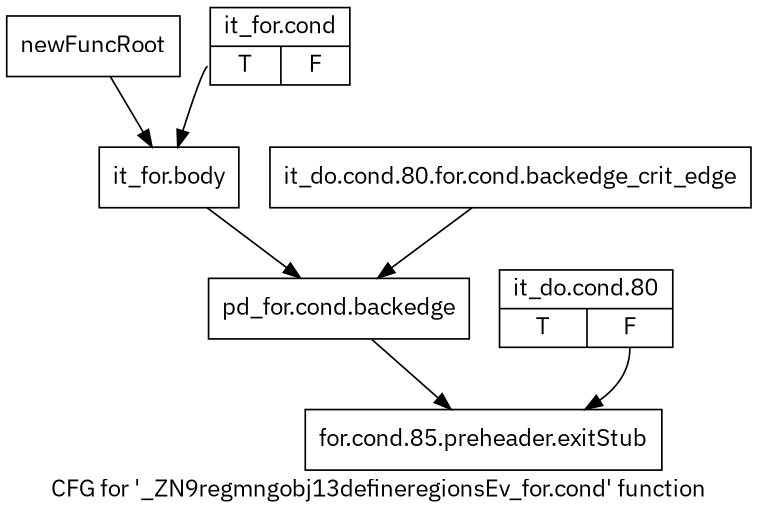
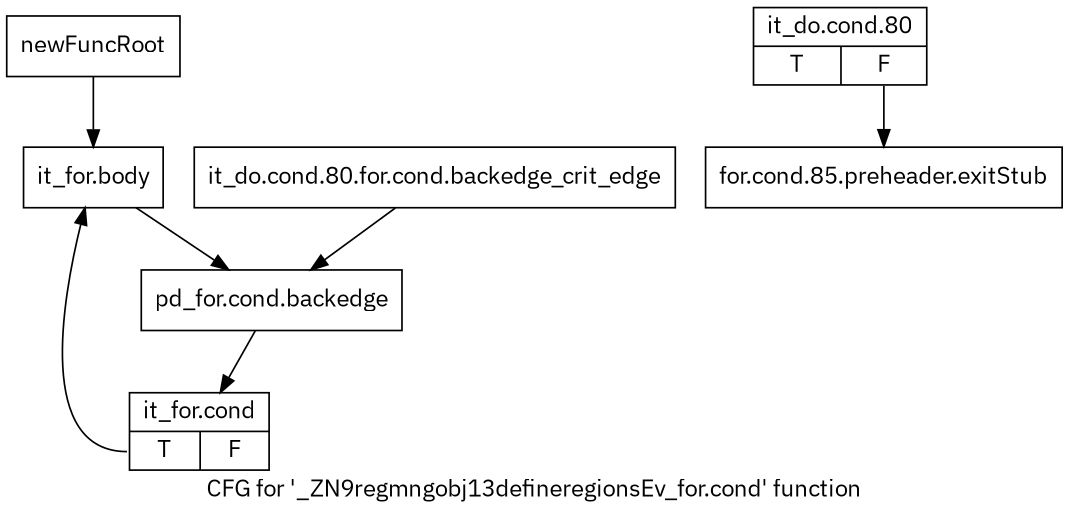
  digraph {
    fontname="IBM Plex Sans"
    label="CFG for '_ZN9regmngobj13defineregionsEv_for.cond' function"
    node [fontname="IBM Plex Sans" shape=record]
    edge [fontname="IBM Plex Sans"]
    n1 [label="{newFuncRoot}"]
    n2 [label="{it_for.body}"]
    n3 [label="{it_for.cond|{<s0>T|<s1>F}}"]
    n4 [label="{pd_for.cond.backedge}"]
    n5 [label="{it_do.cond.80|{<s0>T|<s1>F}}"]
    n6 [label="{for.cond.85.preheader.exitStub}"]
    n7 [label="{it_do.cond.80.for.cond.backedge_crit_edge}"]
    n1 -> n2
    n2 -> n4
    n3 -> n2 [tailport=s0]
-   n4 -> n6
+   n4 -> n3
    n5 -> n6 [tailport=s1]
    n7 -> n4
  }
